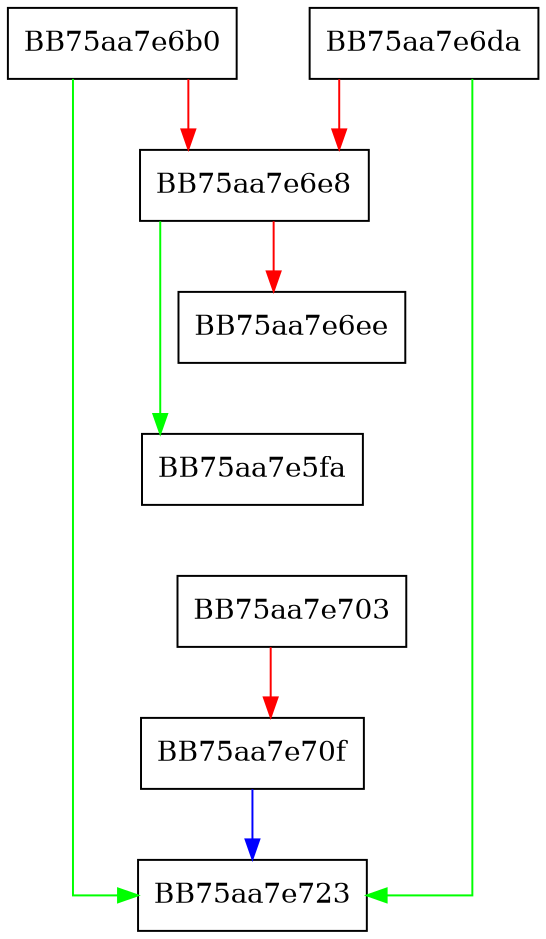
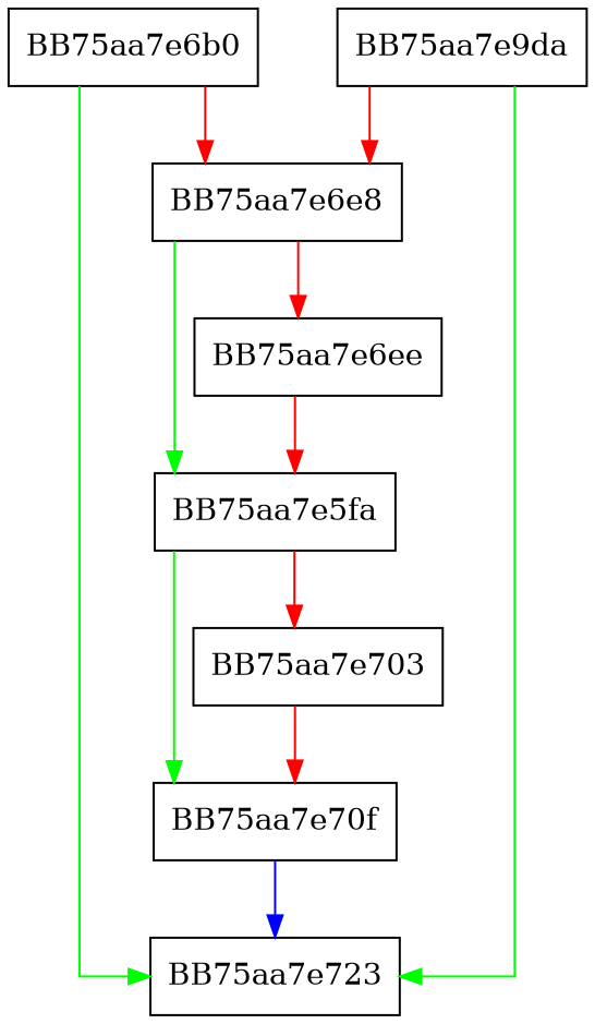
  digraph {
    splines=ortho
    node [shape=box]
    edge [color=red]
    BB75aa7e6b0
    BB75aa7e723
    BB75aa7e6e8
-   BB75aa7e6da
+   BB75aa7e6da [label=BB75aa7e9da]
    n5 [label=BB75aa7e5fa]
    BB75aa7e6ee
    BB75aa7e70f
    BB75aa7e703
    BB75aa7e6b0 -> BB75aa7e723 [color=green]
    BB75aa7e6b0 -> BB75aa7e6e8
    BB75aa7e6e8 -> n5 [color=green]
    BB75aa7e6e8 -> BB75aa7e6ee
    BB75aa7e6da -> BB75aa7e723 [color=green]
    BB75aa7e6da -> BB75aa7e6e8
+   n5 -> BB75aa7e70f [color=green]
+   n5 -> BB75aa7e703
+   BB75aa7e6ee -> n5
    BB75aa7e70f -> BB75aa7e723 [color=blue]
    BB75aa7e703 -> BB75aa7e70f
  }
